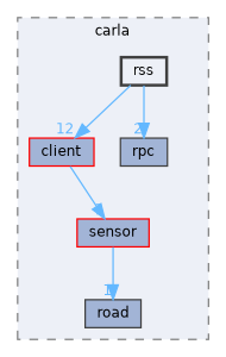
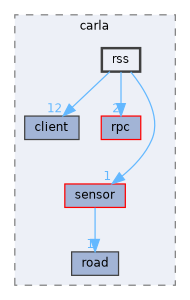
  digraph {
    compound=true
    node [color=grey25 fillcolor="#a2b4d6" fontname=Helvetica fontsize=10 shape=box style=filled]
    edge [color=steelblue1 fontcolor=steelblue1 fontname=Helvetica fontsize=10 headlabel=1 labeldistance=1.5 labelfontname=Helvetica labelfontsize=10]
-   n1 [color=red height=0.2 label=client width=0.4]
-   n2 [height=0.2 label=rpc width=0.4]
+   n1 [height=0.2 label=client width=0.4]
+   n2 [color=red height=0.2 label=rpc width=0.4]
    n3 [height=0.2 label=road width=0.4]
    n4 [color=red height=0.2 label=sensor width=0.4]
    n5 [fillcolor="#edf0f7" height=0.2 label=rss style="filled,bold" width=0.4]
    subgraph cluster_1 {
      bgcolor="#edf0f7"
      fontname=Helvetica
      fontsize=10
      label=carla
      pencolor=grey50
      style="filled,dashed"
      n1
      n2
      n3
      n4
      n5
    }
    n4 -> n3
    n5 -> n1 [headlabel=12]
    n5 -> n2 [headlabel=2]
-   n1 -> n4
+   n5 -> n4
  }
